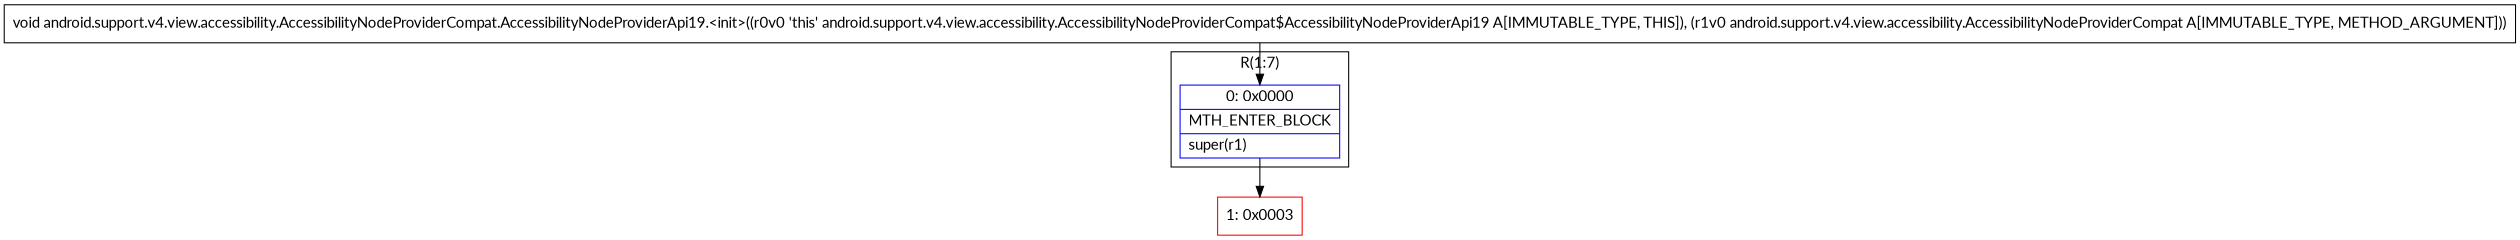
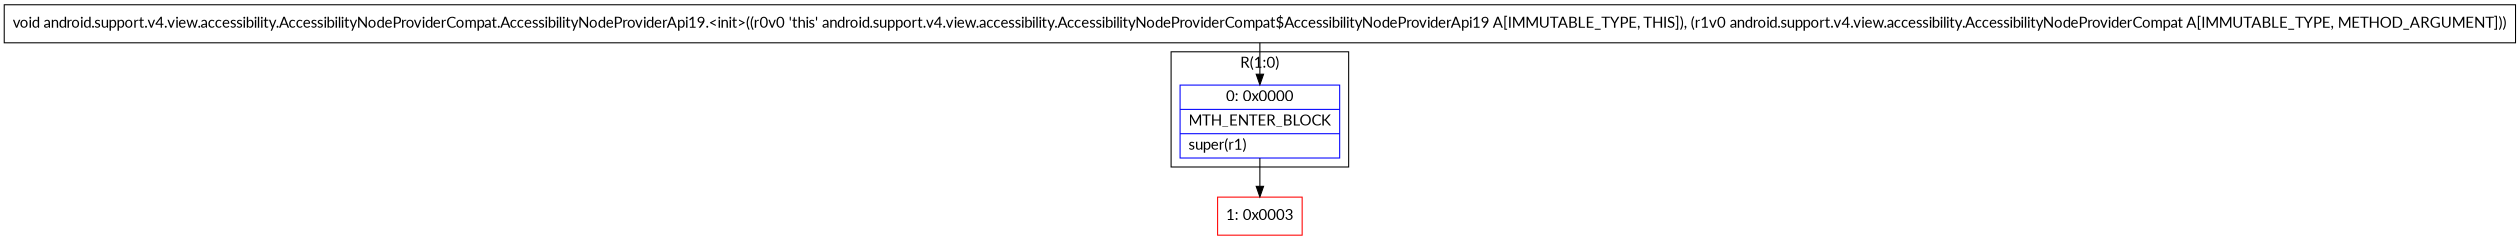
  digraph {
    fontname=Lato
    node [shape=record fontname=Lato]
    edge [fontname=Lato]
    n1 [color=blue label="{0\:\ 0x0000|MTH_ENTER_BLOCK\l|super(r1)\l}"]
    n2 [color=red label="{1\:\ 0x0003}"]
    n3 [label="{void android.support.v4.view.accessibility.AccessibilityNodeProviderCompat.AccessibilityNodeProviderApi19.\<init\>((r0v0 'this' android.support.v4.view.accessibility.AccessibilityNodeProviderCompat$AccessibilityNodeProviderApi19 A[IMMUTABLE_TYPE, THIS]), (r1v0 android.support.v4.view.accessibility.AccessibilityNodeProviderCompat A[IMMUTABLE_TYPE, METHOD_ARGUMENT])) }"]
    subgraph cluster_1 {
-     label="R(1:7)"
+     label="R(1:0)"
      n1
    }
    n1 -> n2
    n3 -> n1
  }
